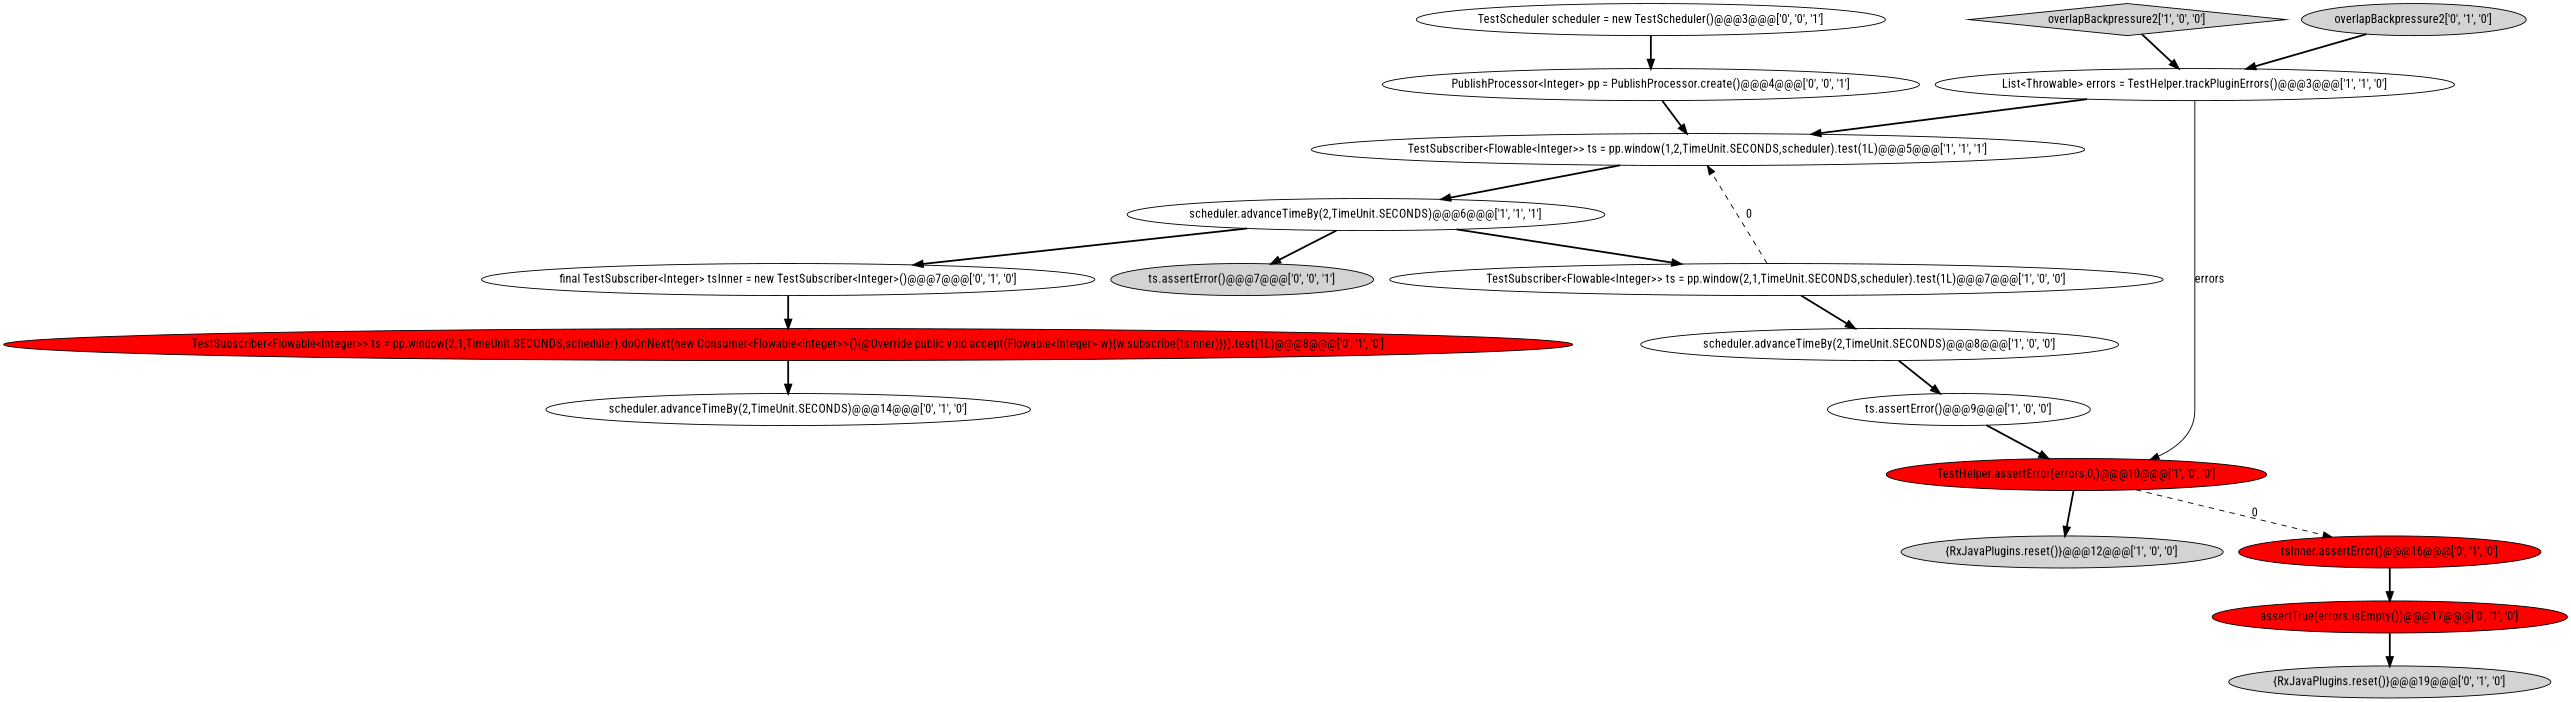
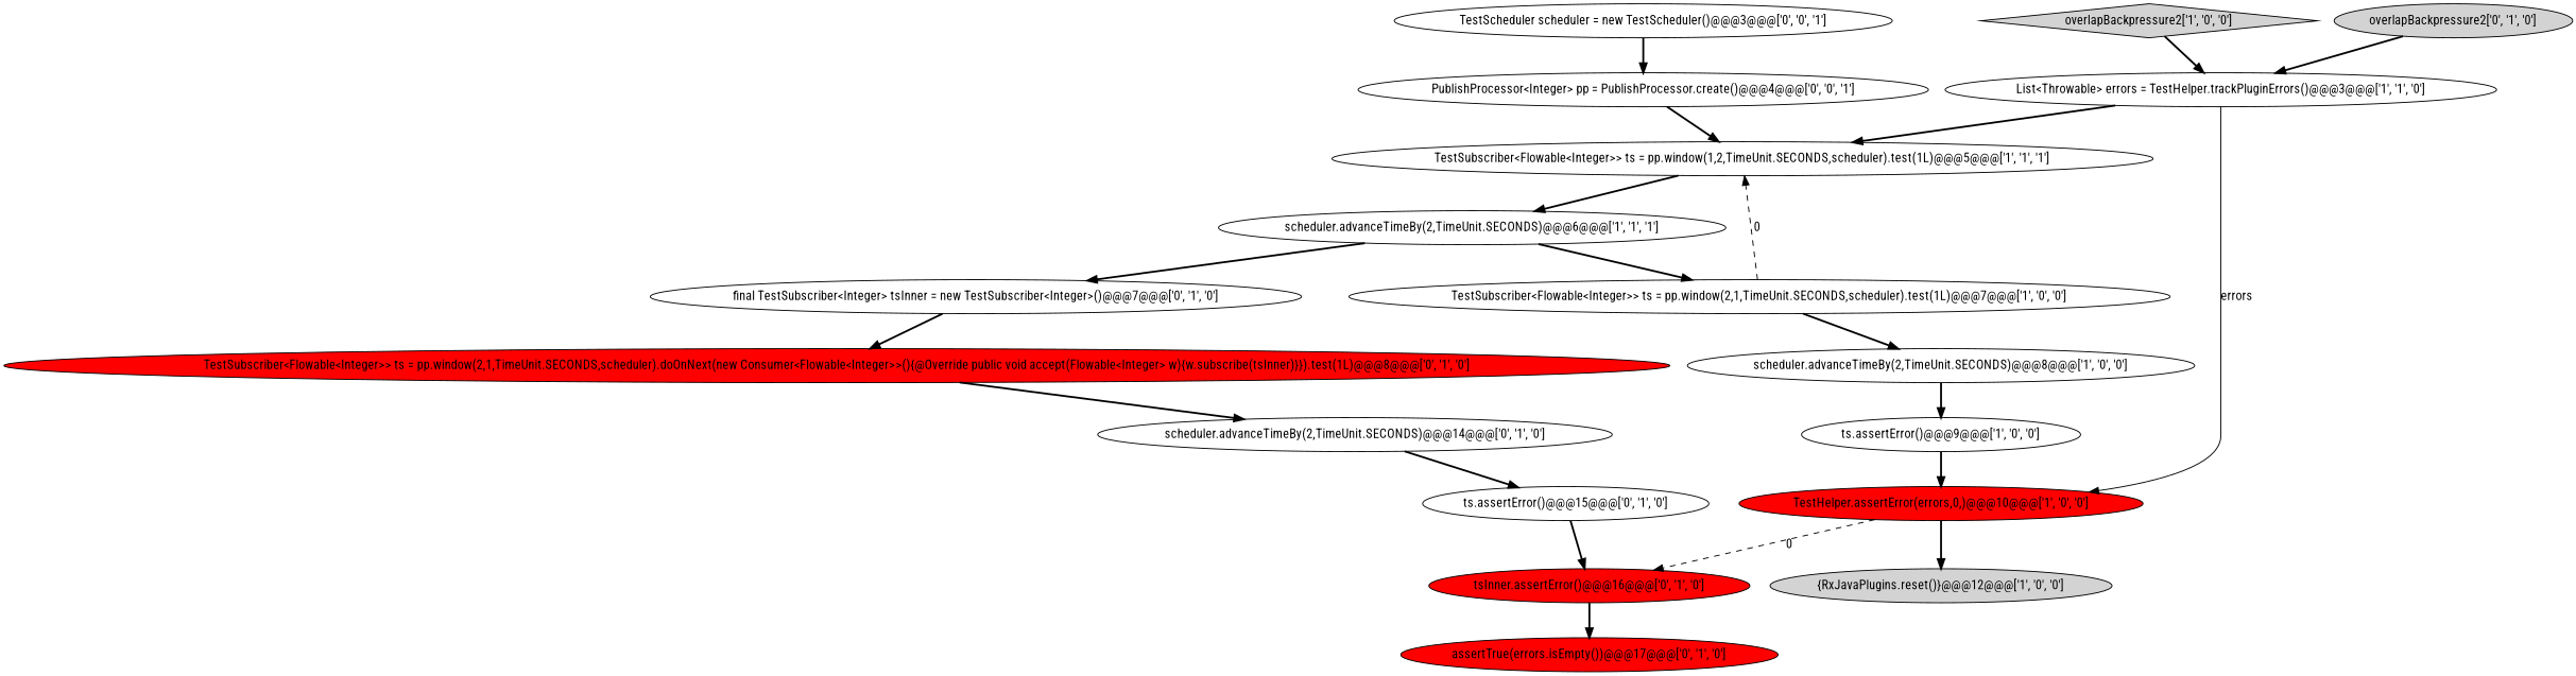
  digraph {
    fontname="Roboto Condensed"
    node [fillcolor=white fontname="Roboto Condensed" shape=ellipse style=filled]
    edge [fontname="Roboto Condensed" style=bold]
    n1 [label="TestScheduler scheduler = new TestScheduler()@@@3@@@['0', '0', '1']"]
    n2 [label="PublishProcessor<Integer> pp = PublishProcessor.create()@@@4@@@['0', '0', '1']"]
    n3 [label="TestSubscriber<Flowable<Integer>> ts = pp.window(1,2,TimeUnit.SECONDS,scheduler).test(1L)@@@5@@@['1', '1', '1']"]
    n4 [label="TestSubscriber<Flowable<Integer>> ts = pp.window(2,1,TimeUnit.SECONDS,scheduler).test(1L)@@@7@@@['1', '0', '0']"]
    n5 [label="scheduler.advanceTimeBy(2,TimeUnit.SECONDS)@@@8@@@['1', '0', '0']"]
    n6 [label="ts.assertError()@@@9@@@['1', '0', '0']"]
    n7 [label="scheduler.advanceTimeBy(2,TimeUnit.SECONDS)@@@6@@@['1', '1', '1']"]
    n8 [fillcolor=lightgray label="{RxJavaPlugins.reset()}@@@12@@@['1', '0', '0']"]
    n9 [fillcolor=red label="TestHelper.assertError(errors,0,)@@@10@@@['1', '0', '0']"]
    n10 [fillcolor=red label="tsInner.assertError()@@@16@@@['0', '1', '0']"]
    n11 [fillcolor=red label="assertTrue(errors.isEmpty())@@@17@@@['0', '1', '0']"]
    n12 [label="final TestSubscriber<Integer> tsInner = new TestSubscriber<Integer>()@@@7@@@['0', '1', '0']"]
    n13 [fillcolor=red label="TestSubscriber<Flowable<Integer>> ts = pp.window(2,1,TimeUnit.SECONDS,scheduler).doOnNext(new Consumer<Flowable<Integer>>(){@Override public void accept(Flowable<Integer> w){w.subscribe(tsInner)}}).test(1L)@@@8@@@['0', '1', '0']"]
    n14 [label="scheduler.advanceTimeBy(2,TimeUnit.SECONDS)@@@14@@@['0', '1', '0']"]
    n15 [fillcolor=lightgray label="overlapBackpressure2['0', '1', '0']"]
    n16 [label="List<Throwable> errors = TestHelper.trackPluginErrors()@@@3@@@['1', '1', '0']"]
-   n17 [fillcolor=lightgray label="ts.assertError()@@@7@@@['0', '0', '1']"]
-   n18 [fillcolor=lightgray label="{RxJavaPlugins.reset()}@@@19@@@['0', '1', '0']"]
+   n19 [label="ts.assertError()@@@15@@@['0', '1', '0']"]
    n20 [fillcolor=lightgray label="overlapBackpressure2['1', '0', '0']" shape=diamond]
    n1 -> n2
    n2 -> n3
    n3 -> n7
    n4 -> n3 [label=0 style=dashed]
    n4 -> n5
    n5 -> n6
    n6 -> n9
    n7 -> n4
    n7 -> n12
-   n7 -> n17
    n9 -> n8
    n9 -> n10 [label=0 style=dashed]
    n10 -> n11
-   n11 -> n18
    n12 -> n13
    n13 -> n14
+   n14 -> n19
    n15 -> n16
    n16 -> n3
    n16 -> n9 [label=errors style=solid]
+   n19 -> n10
    n20 -> n16
  }
